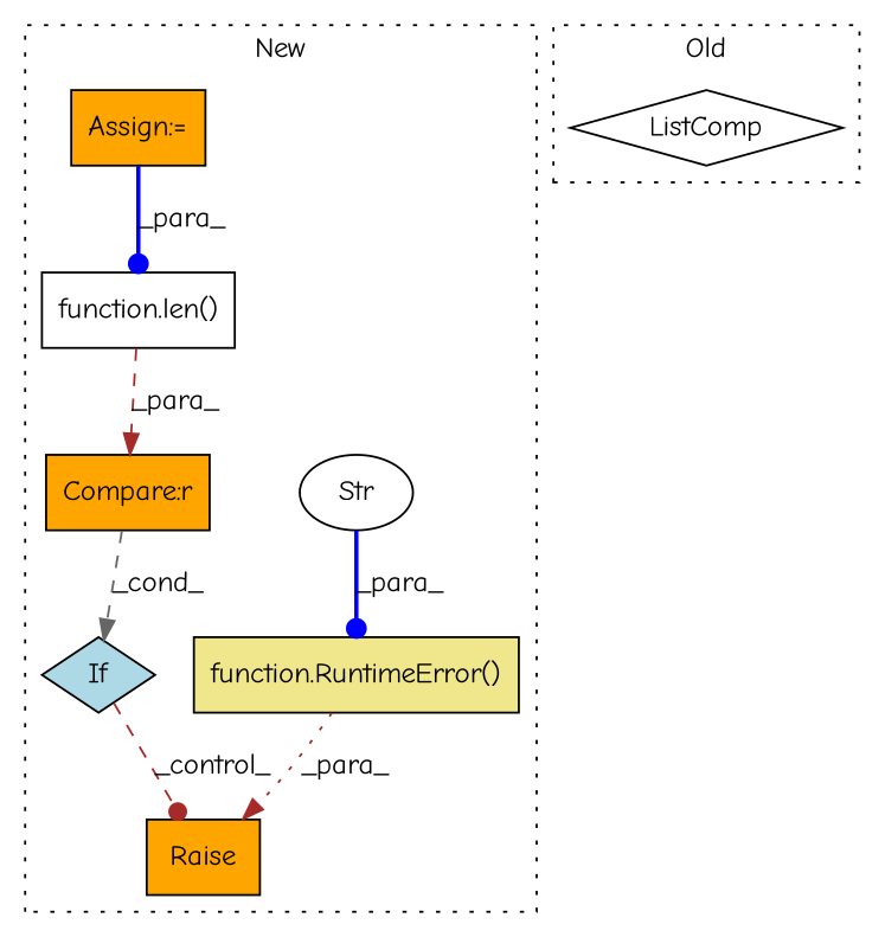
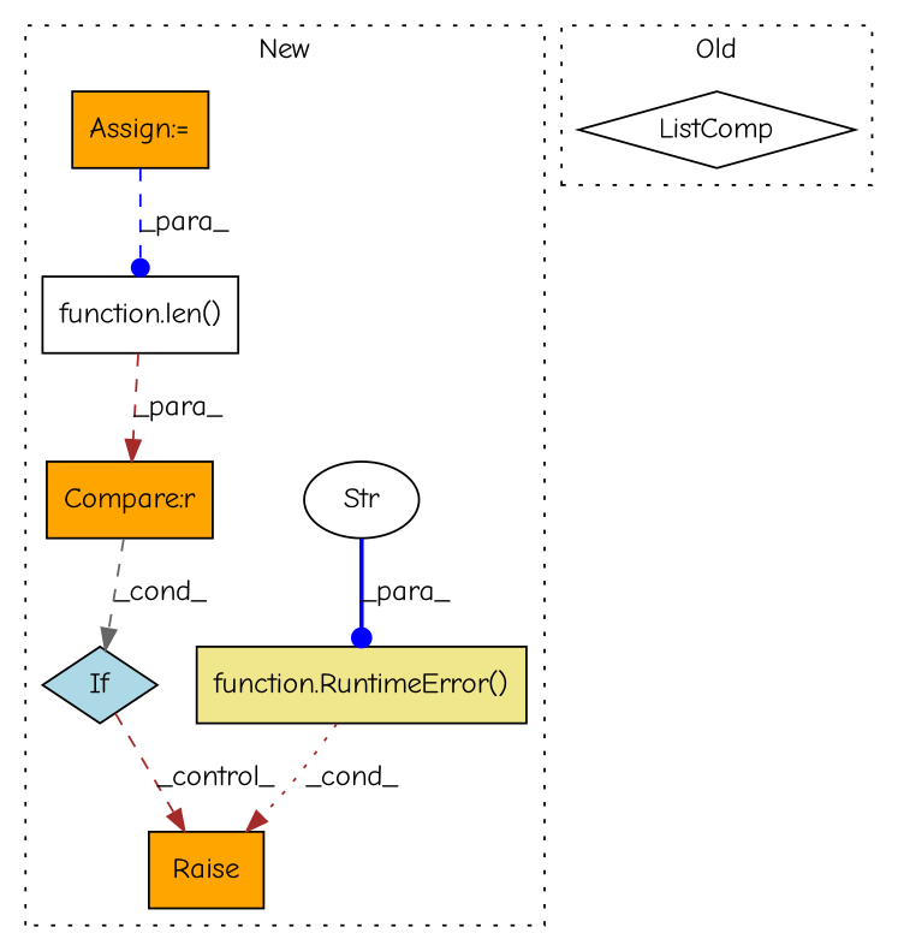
  digraph {
    fontname="Comic Neue"
    node [a=75 fillcolor=white fontname="Comic Neue" l=3 shape=box style=filled]
    edge [arrowhead=normal color=brown fontname="Comic Neue" style=dashed]
    n1 [fillcolor=khaki l="13,1" label="function.RuntimeError()" s="1205,1273"]
    n2 [a=66 l=55 label=Str s=1218 shape=ellipse]
    n3 [a=91 fillcolor=orange l=6 label=Raise s=1199]
    n4 [a=96 fillcolor=lightblue label=If s=1136 shape=diamond]
    n5 [l="4,1" label="function.len()" s="1147,1155"]
    n6 [a=40 fillcolor=orange l=22 label="Compare:r" s=1147]
    n7 [a=68 fillcolor=orange label="Assign:=" s=1079]
    n8 [a=106 l=23 label=ListComp s=981 shape=diamond]
    subgraph cluster_1 {
      label=New
      style=dotted
      n1
      n2
      n3
      n4
      n5
      n6
      n7
    }
    subgraph cluster_2 {
      label=Old
      style=dotted
      n8
    }
-   n1 -> n3 [label=_para_ style=dotted]
+   n1 -> n3 [label=_cond_ style=dotted]
    n2 -> n1 [arrowhead=dot color=blue label=_para_ style=bold]
-   n4 -> n3 [arrowhead=dot label=_control_]
+   n4 -> n3 [label=_control_]
    n5 -> n6 [label=_para_]
    n6 -> n4 [color=gray40 label=_cond_]
-   n7 -> n5 [arrowhead=dot color=blue label=_para_ style=bold]
+   n7 -> n5 [arrowhead=dot color=blue label=_para_]
  }
